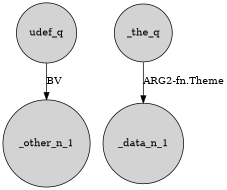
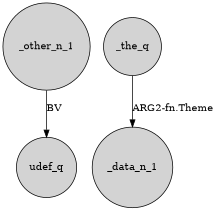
  digraph {
    node [shape=circle style=filled]
    udef_q
    _other_n_1
    _the_q
    _data_n_1
-   udef_q -> _other_n_1 [label=BV]
+   _other_n_1 -> udef_q [label=BV]
    _the_q -> _data_n_1 [label="ARG2-fn.Theme"]
  }
